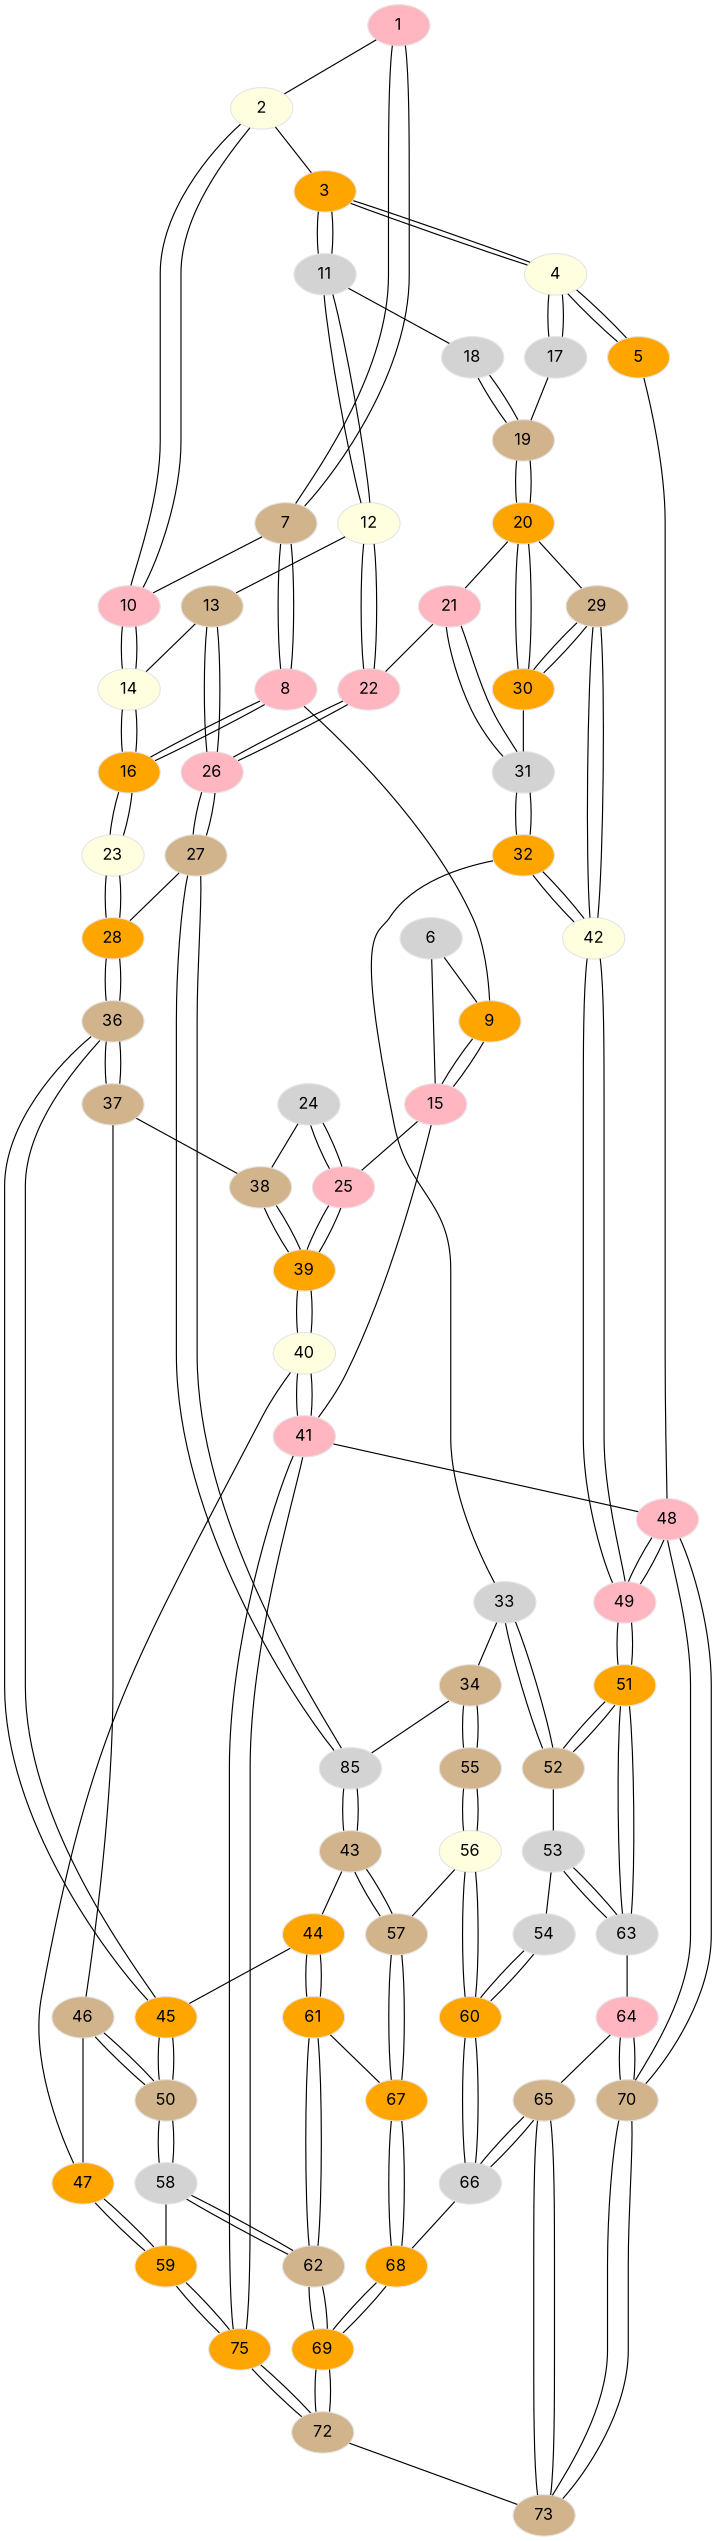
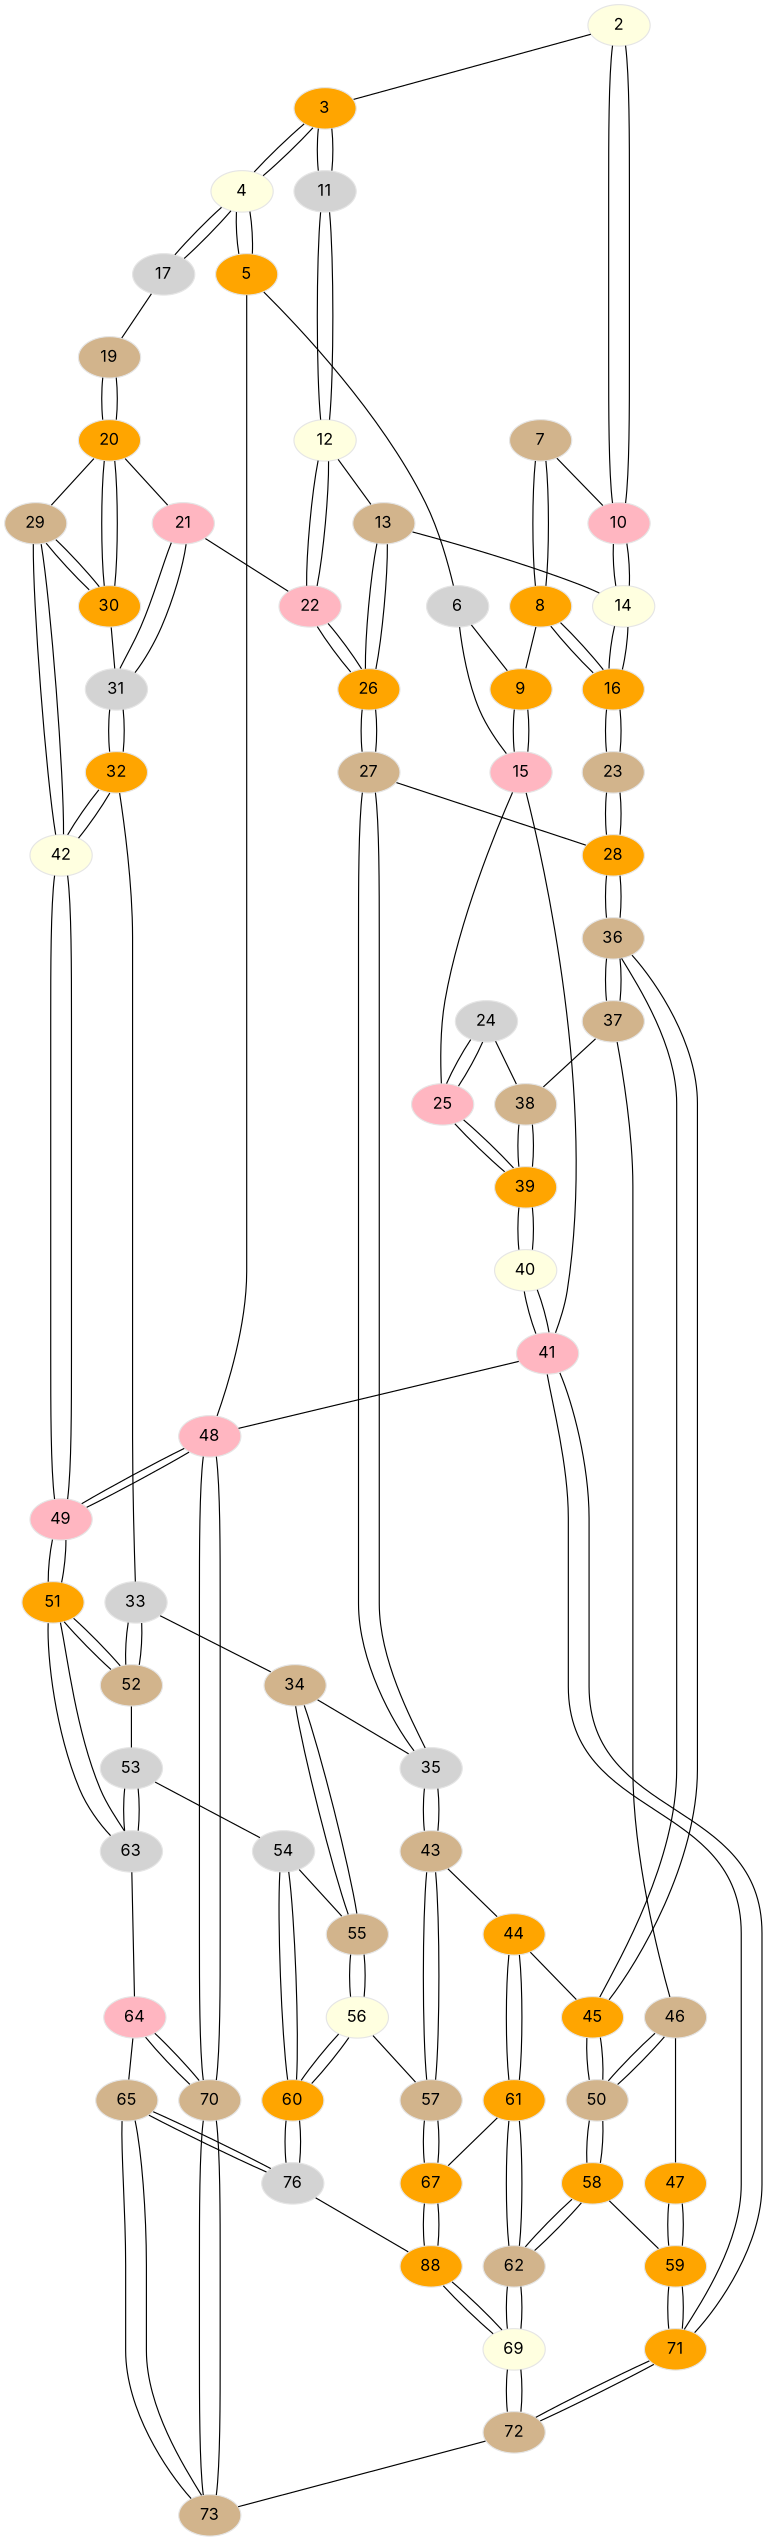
  graph {
    fontname=Inter
    node [color=gray90 fillcolor=tan fontname=Inter style=filled]
    edge [fontname=Inter]
-   1 [fillcolor=lightpink]
    2 [fillcolor=lightyellow]
    7
    3 [fillcolor=orange]
    10 [fillcolor=lightpink]
-   8 [fillcolor=lightpink]
+   8 [fillcolor=orange]
    4 [fillcolor=lightyellow]
    11 [fillcolor=lightgrey]
    14 [fillcolor=lightyellow]
    5 [fillcolor=orange]
    17 [fillcolor=lightgrey]
    12 [fillcolor=lightyellow]
-   18 [fillcolor=lightgrey]
    6 [fillcolor=lightgrey]
    48 [fillcolor=lightpink]
    19
    9 [fillcolor=orange]
    15 [fillcolor=lightpink]
    30 [fillcolor=orange]
    29
    42 [fillcolor=lightyellow]
    49 [fillcolor=lightpink]
    70
    25 [fillcolor=lightpink]
    41 [fillcolor=lightpink]
    16 [fillcolor=orange]
-   23 [fillcolor=lightyellow]
+   23
    13
    22 [fillcolor=lightpink]
-   26 [fillcolor=lightpink]
+   26 [fillcolor=orange]
    27
    39 [fillcolor=orange]
-   71 [fillcolor=orange label=75]
+   71 [fillcolor=orange]
    28 [fillcolor=orange]
    20 [fillcolor=orange]
    21 [fillcolor=lightpink]
    31 [fillcolor=lightgrey]
    32 [fillcolor=orange]
    24 [fillcolor=lightgrey]
    38
    36
    40 [fillcolor=lightyellow]
-   35 [fillcolor=lightgrey label=85]
+   35 [fillcolor=lightgrey]
    43
    37
    45 [fillcolor=orange]
    33 [fillcolor=lightgrey]
    34
    52
    55
    53 [fillcolor=lightgrey]
    56 [fillcolor=lightyellow]
    44 [fillcolor=orange]
    57
    46
    50
    47 [fillcolor=orange]
    59 [fillcolor=orange]
    72
    51 [fillcolor=orange]
    61 [fillcolor=orange]
    67 [fillcolor=orange]
    62
-   58 [fillcolor=lightgrey]
+   58 [fillcolor=orange]
    73
    63 [fillcolor=lightgrey]
    64 [fillcolor=lightpink]
    54 [fillcolor=lightgrey]
    60 [fillcolor=orange]
-   66 [fillcolor=lightgrey]
-   68 [fillcolor=orange]
-   69 [fillcolor=orange]
+   66 [fillcolor=lightgrey label=76]
+   68 [fillcolor=orange label=88]
+   69 [fillcolor=lightyellow]
    65
-   1 -- 2
-   1 -- 7
-   1 -- 7
    2 -- 3
    2 -- 10
    2 -- 10
    7 -- 10
    7 -- 8
    7 -- 8
    3 -- 4
    3 -- 4
    3 -- 11
    3 -- 11
    10 -- 14
    10 -- 14
    8 -- 9
    8 -- 16
    8 -- 16
    4 -- 5
    4 -- 5
    4 -- 17
    4 -- 17
    11 -- 12
    11 -- 12
-   11 -- 18
    14 -- 16
    14 -- 16
+   5 -- 6
    5 -- 48
    17 -- 19
    12 -- 13
    12 -- 22
    12 -- 22
-   18 -- 19
-   18 -- 19
    6 -- 9
    6 -- 15
    48 -- 49
    48 -- 49
    48 -- 70
    48 -- 70
    19 -- 20
    19 -- 20
    9 -- 15
    9 -- 15
    15 -- 25
    15 -- 41
    30 -- 31
    29 -- 30
    29 -- 30
    29 -- 42
    29 -- 42
    42 -- 49
    42 -- 49
    49 -- 51
    49 -- 51
    70 -- 73
    70 -- 73
    25 -- 39
    25 -- 39
    41 -- 48
    41 -- 71
    41 -- 71
    16 -- 23
    16 -- 23
    23 -- 28
    23 -- 28
    13 -- 14
    13 -- 26
    13 -- 26
    22 -- 26
    22 -- 26
    26 -- 27
    26 -- 27
    27 -- 28
    27 -- 35
    27 -- 35
    39 -- 40
    39 -- 40
    71 -- 72
    71 -- 72
    28 -- 36
    28 -- 36
    20 -- 30
    20 -- 30
    20 -- 29
    20 -- 21
    21 -- 22
    21 -- 31
    21 -- 31
    31 -- 32
    31 -- 32
    32 -- 42
    32 -- 42
    32 -- 33
    24 -- 25
    24 -- 25
    24 -- 38
    38 -- 39
    38 -- 39
    36 -- 37
    36 -- 37
    36 -- 45
    36 -- 45
    40 -- 41
    40 -- 41
-   40 -- 47
    35 -- 43
    35 -- 43
    43 -- 44
    43 -- 57
    43 -- 57
    37 -- 38
    37 -- 46
    45 -- 50
    45 -- 50
    33 -- 34
    33 -- 52
    33 -- 52
    34 -- 35
    34 -- 55
    34 -- 55
    52 -- 53
    55 -- 56
    55 -- 56
    53 -- 63
    53 -- 63
    53 -- 54
    56 -- 57
    56 -- 60
    56 -- 60
    44 -- 45
    44 -- 61
    44 -- 61
    57 -- 67
    57 -- 67
    46 -- 50
    46 -- 50
    46 -- 47
    50 -- 58
    50 -- 58
    47 -- 59
    47 -- 59
    59 -- 71
    59 -- 71
    72 -- 73
    51 -- 52
    51 -- 52
    51 -- 63
    51 -- 63
    61 -- 67
    61 -- 62
    61 -- 62
    67 -- 68
    67 -- 68
    62 -- 69
    62 -- 69
    58 -- 59
    58 -- 62
    58 -- 62
    63 -- 64
    64 -- 70
    64 -- 70
    64 -- 65
+   54 -- 55
    54 -- 60
    54 -- 60
    60 -- 66
    60 -- 66
    66 -- 68
    68 -- 69
    68 -- 69
    69 -- 72
    69 -- 72
    65 -- 73
    65 -- 73
    65 -- 66
    65 -- 66
  }
